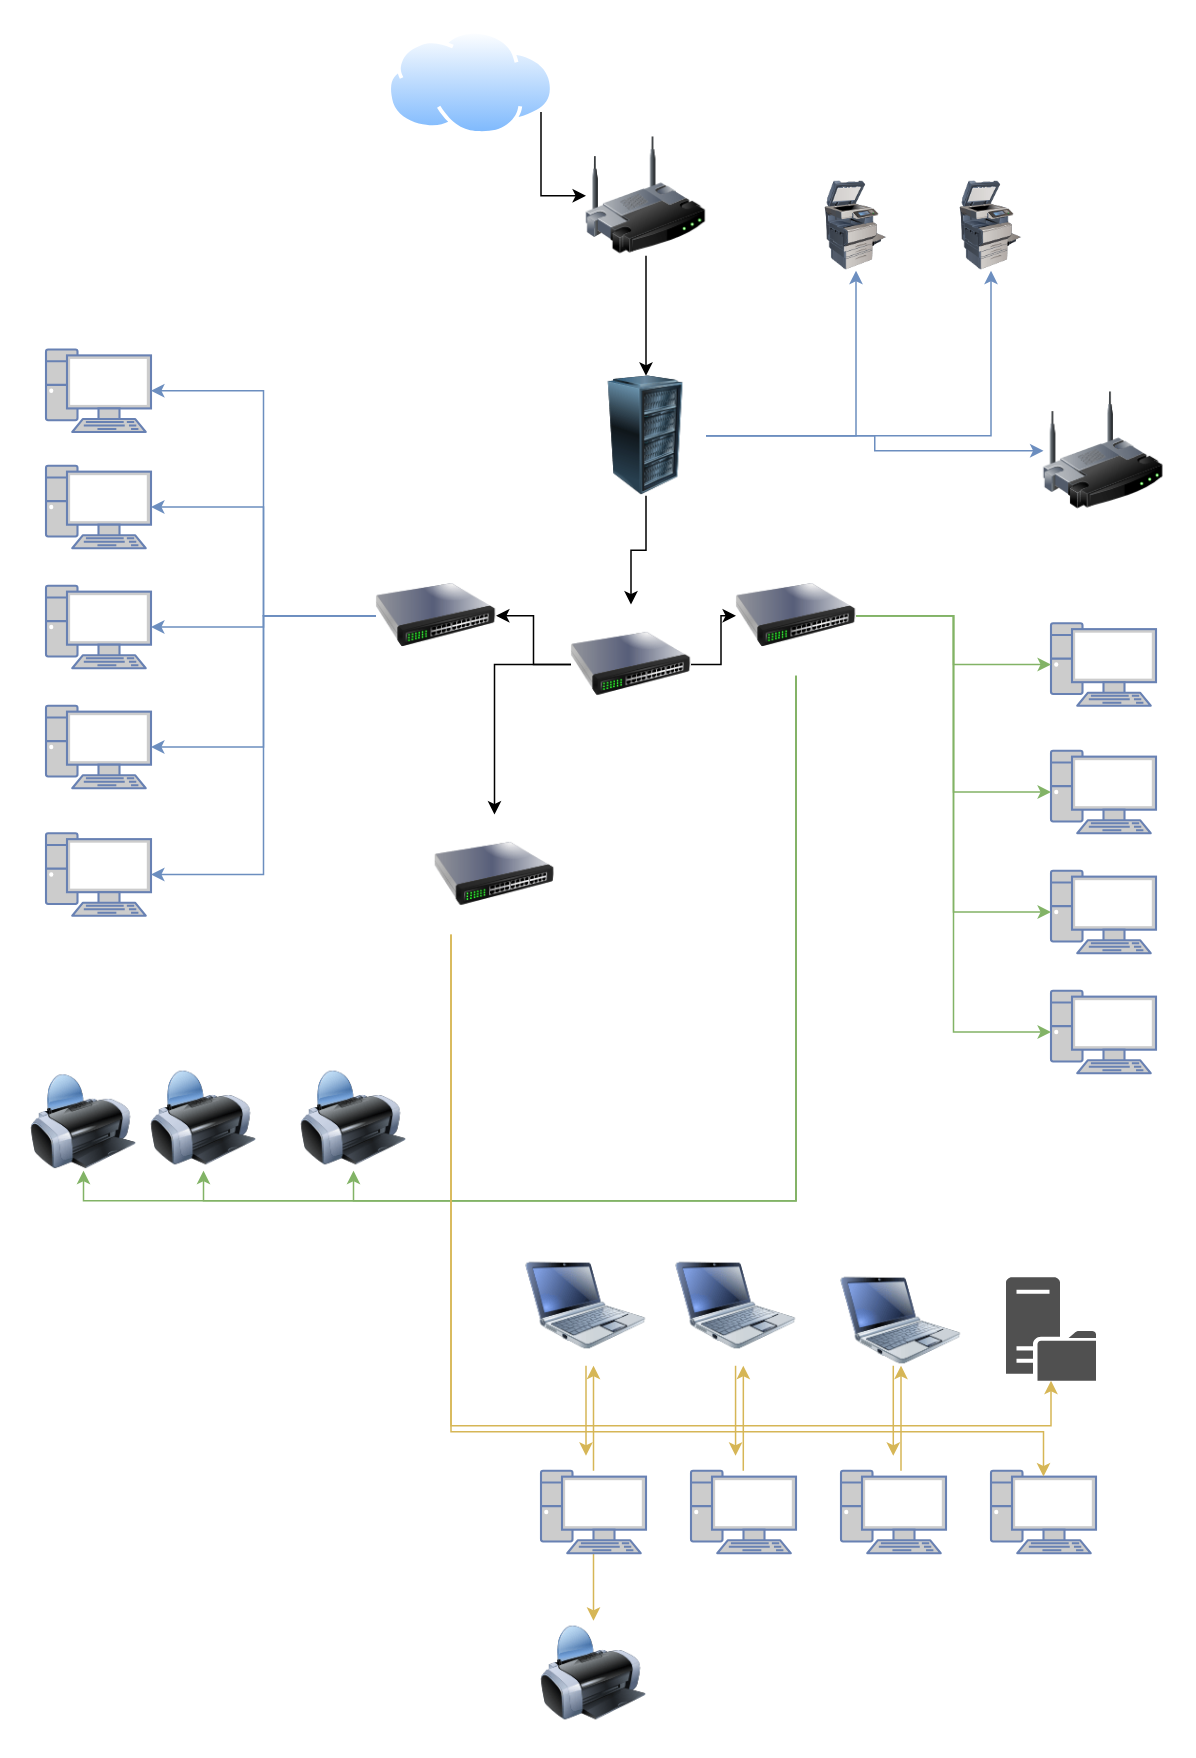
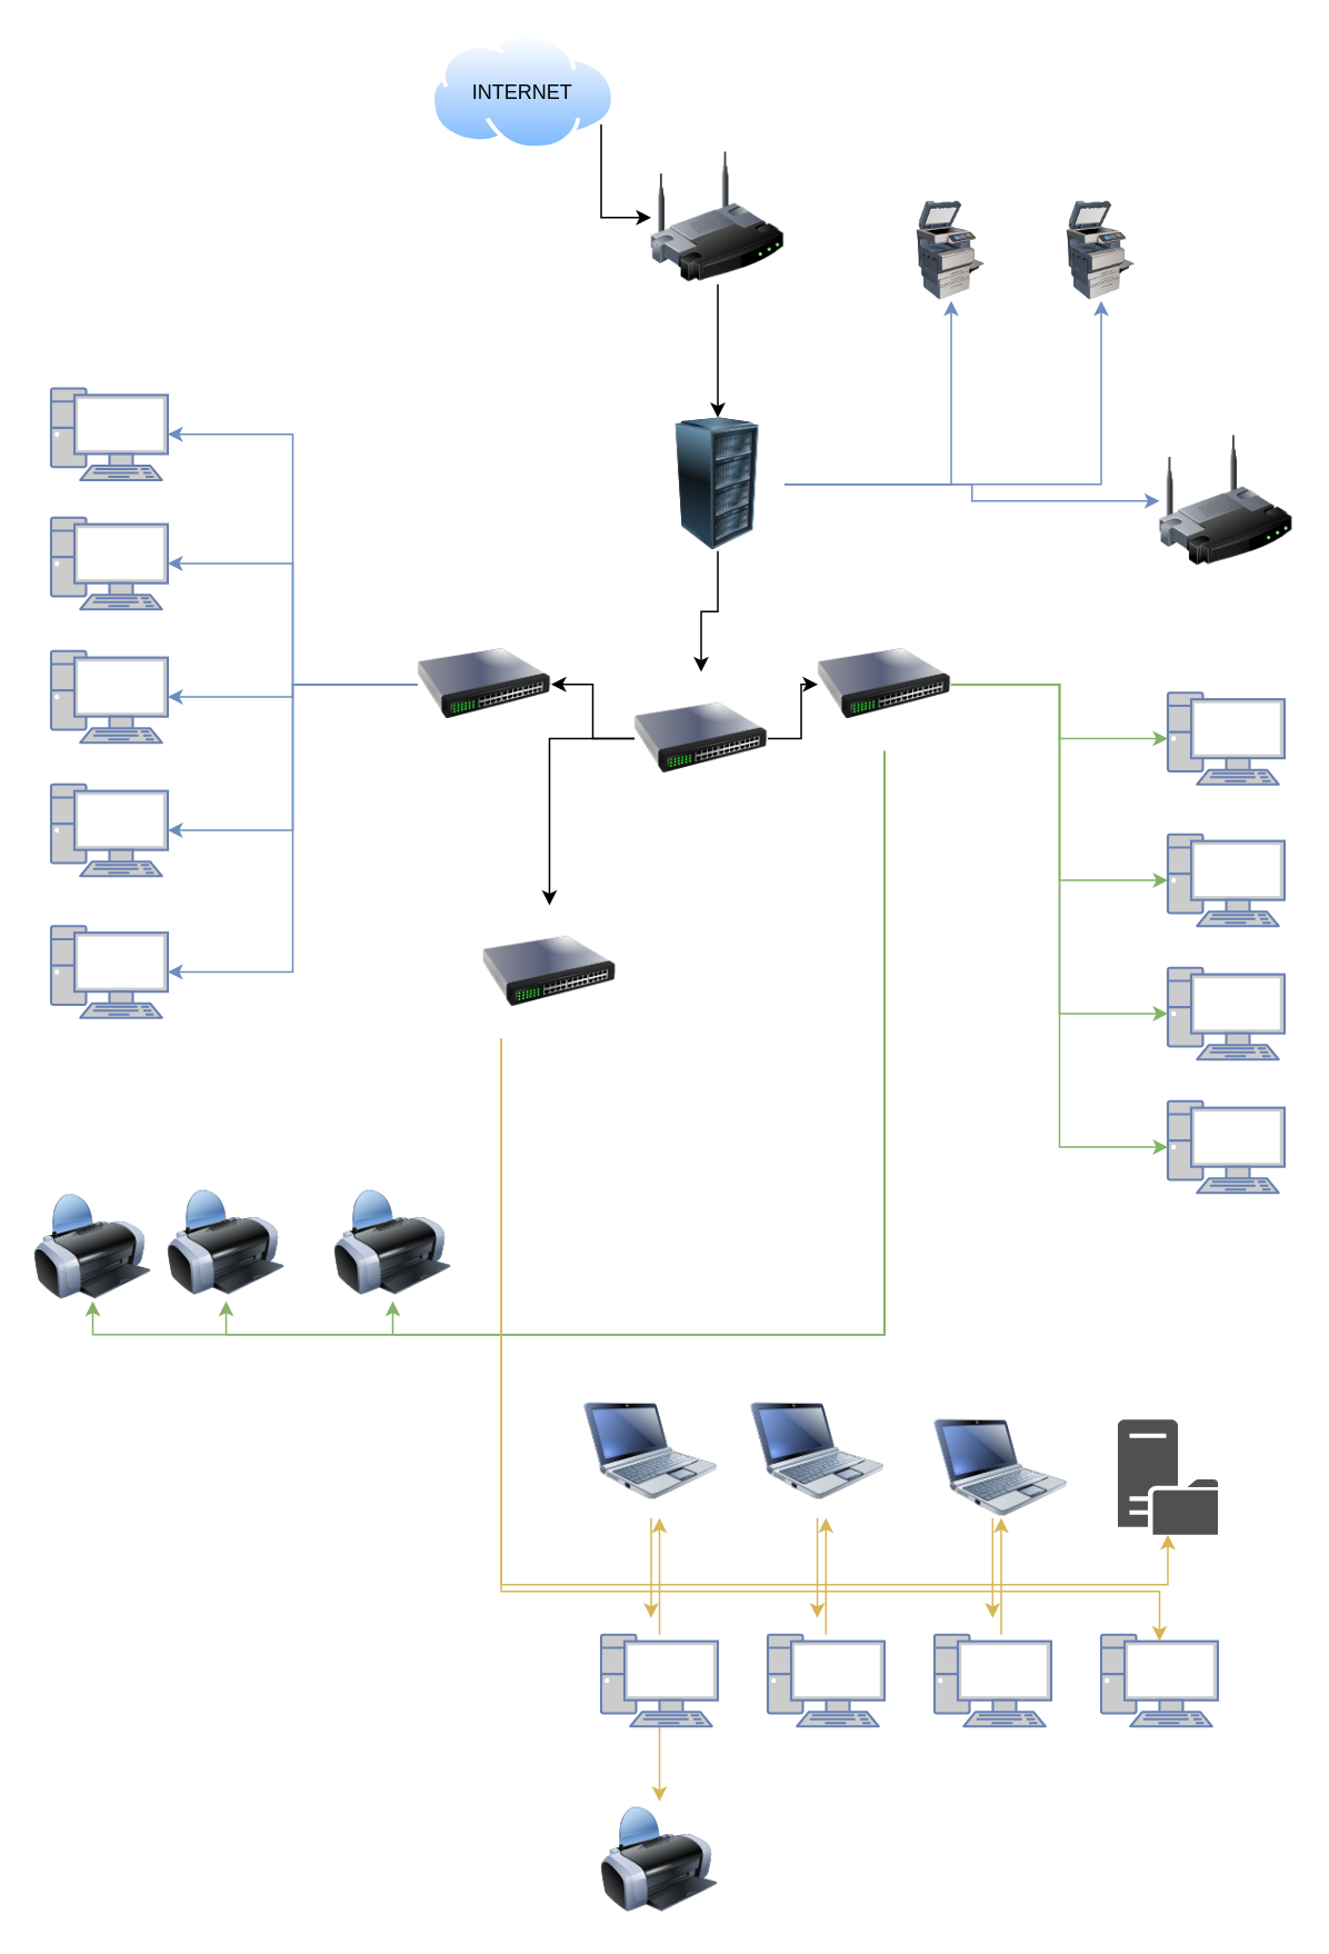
  <mxCell id="0" />
  <mxCell id="1" parent="0" />
  <mxCell id="2" value="" style="image;html=1;image=img/lib/clip_art/computers/Printer_128x128.png" vertex="1" parent="1"><mxGeometry x="200" y="710" width="70" height="70" as="geometry" /></mxCell>
  <mxCell id="3" value="" style="image;html=1;image=img/lib/clip_art/computers/Printer_Commercial_128x128.png" vertex="1" parent="1"><mxGeometry x="630" y="120" width="60" height="60" as="geometry" /></mxCell>
  <mxCell id="4" value="" style="fontColor=#0066CC;verticalAlign=top;verticalLabelPosition=bottom;labelPosition=center;align=center;html=1;outlineConnect=0;fillColor=#CCCCCC;strokeColor=#6881B3;gradientColor=none;gradientDirection=north;strokeWidth=2;shape=mxgraph.networks.pc;" vertex="1" parent="1"><mxGeometry x="660" y="980" width="70" height="55" as="geometry" /></mxCell>
  <mxCell id="5" style="edgeStyle=orthogonalEdgeStyle;rounded=0;orthogonalLoop=1;jettySize=auto;html=1;entryX=0.5;entryY=1;entryDx=0;entryDy=0;fillColor=#dae8fc;strokeColor=#6c8ebf;" edge="1" parent="1" source="9" target="16"><mxGeometry relative="1" as="geometry" /></mxCell>
  <mxCell id="6" style="edgeStyle=orthogonalEdgeStyle;rounded=0;orthogonalLoop=1;jettySize=auto;html=1;entryX=0.5;entryY=1;entryDx=0;entryDy=0;fillColor=#dae8fc;strokeColor=#6c8ebf;" edge="1" parent="1" source="9" target="3"><mxGeometry relative="1" as="geometry" /></mxCell>
  <mxCell id="7" style="edgeStyle=orthogonalEdgeStyle;rounded=0;orthogonalLoop=1;jettySize=auto;html=1;entryX=0.5;entryY=0;entryDx=0;entryDy=0;" edge="1" parent="1" source="9" target="41"><mxGeometry relative="1" as="geometry" /></mxCell>
  <mxCell id="8" style="edgeStyle=orthogonalEdgeStyle;rounded=0;orthogonalLoop=1;jettySize=auto;html=1;entryX=0;entryY=0.5;entryDx=0;entryDy=0;fillColor=#dae8fc;strokeColor=#6c8ebf;" edge="1" parent="1" source="9" target="59"><mxGeometry relative="1" as="geometry" /></mxCell>
  <mxCell id="9" value="" style="image;html=1;image=img/lib/clip_art/computers/Server_Rack_128x128.png" vertex="1" parent="1"><mxGeometry x="390" y="250" width="80" height="80" as="geometry" /></mxCell>
  <mxCell id="10" style="edgeStyle=orthogonalEdgeStyle;rounded=0;orthogonalLoop=1;jettySize=auto;html=1;entryX=0.5;entryY=0;entryDx=0;entryDy=0;" edge="1" parent="1" source="11" target="9"><mxGeometry relative="1" as="geometry" /></mxCell>
  <mxCell id="11" value="" style="image;html=1;image=img/lib/clip_art/networking/Wireless_Router_128x128.png" vertex="1" parent="1"><mxGeometry x="390" y="90" width="80" height="80" as="geometry" /></mxCell>
  <mxCell id="12" style="edgeStyle=orthogonalEdgeStyle;rounded=0;orthogonalLoop=1;jettySize=auto;html=1;fillColor=#fff2cc;strokeColor=#d6b656;" edge="1" parent="1" source="13"><mxGeometry relative="1" as="geometry"><mxPoint x="390" y="970" as="targetPoint" /></mxGeometry></mxCell>
  <mxCell id="13" value="" style="image;html=1;image=img/lib/clip_art/computers/Netbook_128x128.png" vertex="1" parent="1"><mxGeometry x="350" y="830" width="80" height="80" as="geometry" /></mxCell>
  <mxCell id="14" value="" style="image;html=1;image=img/lib/clip_art/computers/Netbook_128x128.png" vertex="1" parent="1"><mxGeometry x="450" y="830" width="80" height="80" as="geometry" /></mxCell>
  <mxCell id="15" value="" style="image;html=1;image=img/lib/clip_art/computers/Netbook_128x128.png" vertex="1" parent="1"><mxGeometry x="560" y="840" width="80" height="80" as="geometry" /></mxCell>
  <mxCell id="16" value="" style="image;html=1;image=img/lib/clip_art/computers/Printer_Commercial_128x128.png" vertex="1" parent="1"><mxGeometry x="540" y="120" width="60" height="60" as="geometry" /></mxCell>
  <mxCell id="17" style="edgeStyle=orthogonalEdgeStyle;rounded=0;orthogonalLoop=1;jettySize=auto;html=1;entryX=0.5;entryY=0;entryDx=0;entryDy=0;fillColor=#fff2cc;strokeColor=#d6b656;" edge="1" parent="1" source="19" target="53"><mxGeometry relative="1" as="geometry" /></mxCell>
  <mxCell id="18" style="edgeStyle=orthogonalEdgeStyle;rounded=0;orthogonalLoop=1;jettySize=auto;html=1;fillColor=#fff2cc;strokeColor=#d6b656;" edge="1" parent="1" source="19" target="13"><mxGeometry relative="1" as="geometry"><Array as="points"><mxPoint x="395" y="920" /><mxPoint x="395" y="920" /></Array></mxGeometry></mxCell>
  <mxCell id="19" value="" style="fontColor=#0066CC;verticalAlign=top;verticalLabelPosition=bottom;labelPosition=center;align=center;html=1;outlineConnect=0;fillColor=#CCCCCC;strokeColor=#6881B3;gradientColor=none;gradientDirection=north;strokeWidth=2;shape=mxgraph.networks.pc;" vertex="1" parent="1"><mxGeometry x="360" y="980" width="70" height="55" as="geometry" /></mxCell>
  <mxCell id="20" value="" style="fontColor=#0066CC;verticalAlign=top;verticalLabelPosition=bottom;labelPosition=center;align=center;html=1;outlineConnect=0;fillColor=#CCCCCC;strokeColor=#6881B3;gradientColor=none;gradientDirection=north;strokeWidth=2;shape=mxgraph.networks.pc;" vertex="1" parent="1"><mxGeometry x="460" y="980" width="70" height="55" as="geometry" /></mxCell>
  <mxCell id="21" value="" style="fontColor=#0066CC;verticalAlign=top;verticalLabelPosition=bottom;labelPosition=center;align=center;html=1;outlineConnect=0;fillColor=#CCCCCC;strokeColor=#6881B3;gradientColor=none;gradientDirection=north;strokeWidth=2;shape=mxgraph.networks.pc;" vertex="1" parent="1"><mxGeometry x="560" y="980" width="70" height="55" as="geometry" /></mxCell>
  <mxCell id="22" value="" style="fontColor=#0066CC;verticalAlign=top;verticalLabelPosition=bottom;labelPosition=center;align=center;html=1;outlineConnect=0;fillColor=#CCCCCC;strokeColor=#6881B3;gradientColor=none;gradientDirection=north;strokeWidth=2;shape=mxgraph.networks.pc;" vertex="1" parent="1"><mxGeometry x="700" y="660" width="70" height="55" as="geometry" /></mxCell>
  <mxCell id="23" value="" style="fontColor=#0066CC;verticalAlign=top;verticalLabelPosition=bottom;labelPosition=center;align=center;html=1;outlineConnect=0;fillColor=#CCCCCC;strokeColor=#6881B3;gradientColor=none;gradientDirection=north;strokeWidth=2;shape=mxgraph.networks.pc;" vertex="1" parent="1"><mxGeometry x="700" y="580" width="70" height="55" as="geometry" /></mxCell>
  <mxCell id="24" value="" style="fontColor=#0066CC;verticalAlign=top;verticalLabelPosition=bottom;labelPosition=center;align=center;html=1;outlineConnect=0;fillColor=#CCCCCC;strokeColor=#6881B3;gradientColor=none;gradientDirection=north;strokeWidth=2;shape=mxgraph.networks.pc;" vertex="1" parent="1"><mxGeometry x="700" y="500" width="70" height="55" as="geometry" /></mxCell>
  <mxCell id="25" value="" style="fontColor=#0066CC;verticalAlign=top;verticalLabelPosition=bottom;labelPosition=center;align=center;html=1;outlineConnect=0;fillColor=#CCCCCC;strokeColor=#6881B3;gradientColor=none;gradientDirection=north;strokeWidth=2;shape=mxgraph.networks.pc;" vertex="1" parent="1"><mxGeometry x="700" y="415" width="70" height="55" as="geometry" /></mxCell>
  <mxCell id="26" value="" style="fontColor=#0066CC;verticalAlign=top;verticalLabelPosition=bottom;labelPosition=center;align=center;html=1;outlineConnect=0;fillColor=#CCCCCC;strokeColor=#6881B3;gradientColor=none;gradientDirection=north;strokeWidth=2;shape=mxgraph.networks.pc;" vertex="1" parent="1"><mxGeometry x="30" y="555" width="70" height="55" as="geometry" /></mxCell>
  <mxCell id="27" value="" style="fontColor=#0066CC;verticalAlign=top;verticalLabelPosition=bottom;labelPosition=center;align=center;html=1;outlineConnect=0;fillColor=#CCCCCC;strokeColor=#6881B3;gradientColor=none;gradientDirection=north;strokeWidth=2;shape=mxgraph.networks.pc;" vertex="1" parent="1"><mxGeometry x="30" y="470" width="70" height="55" as="geometry" /></mxCell>
  <mxCell id="28" value="" style="fontColor=#0066CC;verticalAlign=top;verticalLabelPosition=bottom;labelPosition=center;align=center;html=1;outlineConnect=0;fillColor=#CCCCCC;strokeColor=#6881B3;gradientColor=none;gradientDirection=north;strokeWidth=2;shape=mxgraph.networks.pc;" vertex="1" parent="1"><mxGeometry x="30" y="390" width="70" height="55" as="geometry" /></mxCell>
  <mxCell id="29" value="" style="fontColor=#0066CC;verticalAlign=top;verticalLabelPosition=bottom;labelPosition=center;align=center;html=1;outlineConnect=0;fillColor=#CCCCCC;strokeColor=#6881B3;gradientColor=none;gradientDirection=north;strokeWidth=2;shape=mxgraph.networks.pc;" vertex="1" parent="1"><mxGeometry x="30" y="310" width="70" height="55" as="geometry" /></mxCell>
  <mxCell id="30" value="" style="fontColor=#0066CC;verticalAlign=top;verticalLabelPosition=bottom;labelPosition=center;align=center;html=1;outlineConnect=0;fillColor=#CCCCCC;strokeColor=#6881B3;gradientColor=none;gradientDirection=north;strokeWidth=2;shape=mxgraph.networks.pc;" vertex="1" parent="1"><mxGeometry x="30" y="232.5" width="70" height="55" as="geometry" /></mxCell>
  <mxCell id="31" value="" style="image;html=1;image=img/lib/clip_art/computers/Printer_128x128.png" vertex="1" parent="1"><mxGeometry x="100" y="710" width="70" height="70" as="geometry" /></mxCell>
  <mxCell id="32" value="" style="image;html=1;image=img/lib/clip_art/computers/Printer_128x128.png" vertex="1" parent="1"><mxGeometry x="20" y="715" width="70" height="65" as="geometry" /></mxCell>
  <mxCell id="33" value="" style="image;html=1;image=img/lib/clip_art/networking/Switch_128x128.png" vertex="1" parent="1"><mxGeometry x="250" y="370" width="80" height="80" as="geometry" /></mxCell>
  <mxCell id="34" style="edgeStyle=orthogonalEdgeStyle;rounded=0;orthogonalLoop=1;jettySize=auto;html=1;entryX=0.5;entryY=1;entryDx=0;entryDy=0;fillColor=#d5e8d4;strokeColor=#82b366;" edge="1" parent="1" source="37" target="32"><mxGeometry relative="1" as="geometry"><Array as="points"><mxPoint x="530" y="800" /><mxPoint x="55" y="800" /></Array></mxGeometry></mxCell>
  <mxCell id="35" style="edgeStyle=orthogonalEdgeStyle;rounded=0;orthogonalLoop=1;jettySize=auto;html=1;entryX=0.5;entryY=1;entryDx=0;entryDy=0;fillColor=#d5e8d4;strokeColor=#82b366;" edge="1" parent="1" source="37" target="31"><mxGeometry relative="1" as="geometry"><Array as="points"><mxPoint x="530" y="800" /><mxPoint x="135" y="800" /></Array></mxGeometry></mxCell>
  <mxCell id="36" style="edgeStyle=orthogonalEdgeStyle;rounded=0;orthogonalLoop=1;jettySize=auto;html=1;entryX=0.5;entryY=1;entryDx=0;entryDy=0;fillColor=#d5e8d4;strokeColor=#82b366;" edge="1" parent="1" source="37" target="2"><mxGeometry relative="1" as="geometry"><Array as="points"><mxPoint x="530" y="800" /><mxPoint x="235" y="800" /></Array></mxGeometry></mxCell>
  <mxCell id="37" value="" style="image;html=1;image=img/lib/clip_art/networking/Switch_128x128.png" vertex="1" parent="1"><mxGeometry x="490" y="370" width="80" height="80" as="geometry" /></mxCell>
  <mxCell id="38" style="edgeStyle=orthogonalEdgeStyle;rounded=0;orthogonalLoop=1;jettySize=auto;html=1;entryX=1;entryY=0.5;entryDx=0;entryDy=0;" edge="1" parent="1" source="41" target="33"><mxGeometry relative="1" as="geometry" /></mxCell>
  <mxCell id="39" style="edgeStyle=orthogonalEdgeStyle;rounded=0;orthogonalLoop=1;jettySize=auto;html=1;" edge="1" parent="1" source="41" target="37"><mxGeometry relative="1" as="geometry" /></mxCell>
  <mxCell id="40" style="edgeStyle=orthogonalEdgeStyle;rounded=0;orthogonalLoop=1;jettySize=auto;html=1;" edge="1" parent="1" source="41" target="43"><mxGeometry relative="1" as="geometry" /></mxCell>
  <mxCell id="41" value="" style="image;html=1;image=img/lib/clip_art/networking/Switch_128x128.png" vertex="1" parent="1"><mxGeometry x="380" y="402.5" width="80" height="80" as="geometry" /></mxCell>
  <mxCell id="42" style="edgeStyle=orthogonalEdgeStyle;rounded=0;orthogonalLoop=1;jettySize=auto;html=1;fillColor=#fff2cc;strokeColor=#d6b656;" edge="1" parent="1" source="43" target="60"><mxGeometry relative="1" as="geometry"><mxPoint x="260" y="1046" as="targetPoint" /><Array as="points"><mxPoint x="300" y="950" /><mxPoint x="700" y="950" /></Array></mxGeometry></mxCell>
  <mxCell id="43" value="" style="image;html=1;image=img/lib/clip_art/networking/Switch_128x128.png" vertex="1" parent="1"><mxGeometry x="289" y="542.5" width="80" height="80" as="geometry" /></mxCell>
  <mxCell id="44" style="edgeStyle=orthogonalEdgeStyle;rounded=0;orthogonalLoop=1;jettySize=auto;html=1;entryX=1;entryY=0.5;entryDx=0;entryDy=0;entryPerimeter=0;fillColor=#dae8fc;strokeColor=#6c8ebf;" edge="1" parent="1" source="33" target="30"><mxGeometry relative="1" as="geometry"><Array as="points"><mxPoint x="175" y="410" /><mxPoint x="175" y="260" /></Array></mxGeometry></mxCell>
  <mxCell id="45" style="edgeStyle=orthogonalEdgeStyle;rounded=0;orthogonalLoop=1;jettySize=auto;html=1;entryX=1;entryY=0.5;entryDx=0;entryDy=0;entryPerimeter=0;fillColor=#dae8fc;strokeColor=#6c8ebf;" edge="1" parent="1" source="33" target="29"><mxGeometry relative="1" as="geometry" /></mxCell>
  <mxCell id="46" style="edgeStyle=orthogonalEdgeStyle;rounded=0;orthogonalLoop=1;jettySize=auto;html=1;entryX=1;entryY=0.5;entryDx=0;entryDy=0;entryPerimeter=0;fillColor=#dae8fc;strokeColor=#6c8ebf;" edge="1" parent="1" source="33" target="28"><mxGeometry relative="1" as="geometry" /></mxCell>
  <mxCell id="47" style="edgeStyle=orthogonalEdgeStyle;rounded=0;orthogonalLoop=1;jettySize=auto;html=1;entryX=1;entryY=0.5;entryDx=0;entryDy=0;entryPerimeter=0;fillColor=#dae8fc;strokeColor=#6c8ebf;" edge="1" parent="1" source="33" target="27"><mxGeometry relative="1" as="geometry" /></mxCell>
  <mxCell id="48" style="edgeStyle=orthogonalEdgeStyle;rounded=0;orthogonalLoop=1;jettySize=auto;html=1;entryX=1;entryY=0.5;entryDx=0;entryDy=0;entryPerimeter=0;fillColor=#dae8fc;strokeColor=#6c8ebf;" edge="1" parent="1" source="33" target="26"><mxGeometry relative="1" as="geometry" /></mxCell>
  <mxCell id="49" style="edgeStyle=orthogonalEdgeStyle;rounded=0;orthogonalLoop=1;jettySize=auto;html=1;entryX=0;entryY=0.5;entryDx=0;entryDy=0;entryPerimeter=0;fillColor=#d5e8d4;strokeColor=#82b366;" edge="1" parent="1" source="37" target="22"><mxGeometry relative="1" as="geometry" /></mxCell>
  <mxCell id="50" style="edgeStyle=orthogonalEdgeStyle;rounded=0;orthogonalLoop=1;jettySize=auto;html=1;entryX=0;entryY=0.5;entryDx=0;entryDy=0;entryPerimeter=0;fillColor=#d5e8d4;strokeColor=#82b366;" edge="1" parent="1" source="37" target="23"><mxGeometry relative="1" as="geometry" /></mxCell>
  <mxCell id="51" style="edgeStyle=orthogonalEdgeStyle;rounded=0;orthogonalLoop=1;jettySize=auto;html=1;entryX=0;entryY=0.5;entryDx=0;entryDy=0;entryPerimeter=0;fillColor=#d5e8d4;strokeColor=#82b366;" edge="1" parent="1" source="37" target="24"><mxGeometry relative="1" as="geometry" /></mxCell>
  <mxCell id="52" style="edgeStyle=orthogonalEdgeStyle;rounded=0;orthogonalLoop=1;jettySize=auto;html=1;entryX=0;entryY=0.5;entryDx=0;entryDy=0;entryPerimeter=0;fillColor=#d5e8d4;strokeColor=#82b366;" edge="1" parent="1" source="37" target="25"><mxGeometry relative="1" as="geometry" /></mxCell>
  <mxCell id="53" value="" style="image;html=1;image=img/lib/clip_art/computers/Printer_128x128.png" vertex="1" parent="1"><mxGeometry x="360" y="1080" width="70" height="70" as="geometry" /></mxCell>
  <mxCell id="54" style="edgeStyle=orthogonalEdgeStyle;rounded=0;orthogonalLoop=1;jettySize=auto;html=1;entryX=0.5;entryY=0.07;entryDx=0;entryDy=0;entryPerimeter=0;fillColor=#fff2cc;strokeColor=#d6b656;" edge="1" parent="1" source="43" target="4"><mxGeometry relative="1" as="geometry"><Array as="points"><mxPoint x="300" y="954" /></Array></mxGeometry></mxCell>
  <mxCell id="55" style="edgeStyle=orthogonalEdgeStyle;rounded=0;orthogonalLoop=1;jettySize=auto;html=1;fillColor=#fff2cc;strokeColor=#d6b656;" edge="1" parent="1"><mxGeometry relative="1" as="geometry"><mxPoint x="494.86" y="980" as="sourcePoint" /><mxPoint x="494.86" y="910" as="targetPoint" /><Array as="points"><mxPoint x="494.86" y="920" /><mxPoint x="494.86" y="920" /></Array></mxGeometry></mxCell>
  <mxCell id="56" style="edgeStyle=orthogonalEdgeStyle;rounded=0;orthogonalLoop=1;jettySize=auto;html=1;fillColor=#fff2cc;strokeColor=#d6b656;" edge="1" parent="1"><mxGeometry relative="1" as="geometry"><mxPoint x="600" y="980" as="sourcePoint" /><mxPoint x="600" y="910" as="targetPoint" /><Array as="points"><mxPoint x="600" y="920" /><mxPoint x="600" y="920" /></Array></mxGeometry></mxCell>
  <mxCell id="57" style="edgeStyle=orthogonalEdgeStyle;rounded=0;orthogonalLoop=1;jettySize=auto;html=1;fillColor=#fff2cc;strokeColor=#d6b656;" edge="1" parent="1"><mxGeometry relative="1" as="geometry"><mxPoint x="489.71" y="970" as="targetPoint" /><mxPoint x="489.71" y="910" as="sourcePoint" /></mxGeometry></mxCell>
  <mxCell id="58" style="edgeStyle=orthogonalEdgeStyle;rounded=0;orthogonalLoop=1;jettySize=auto;html=1;fillColor=#fff2cc;strokeColor=#d6b656;" edge="1" parent="1"><mxGeometry relative="1" as="geometry"><mxPoint x="594.86" y="970" as="targetPoint" /><mxPoint x="594.86" y="910" as="sourcePoint" /></mxGeometry></mxCell>
  <mxCell id="59" value="" style="image;html=1;image=img/lib/clip_art/networking/Wireless_Router_128x128.png" vertex="1" parent="1"><mxGeometry x="695" y="260" width="80" height="80" as="geometry" /></mxCell>
  <mxCell id="60" value="" style="sketch=0;pointerEvents=1;shadow=0;dashed=0;html=1;strokeColor=none;fillColor=#505050;labelPosition=center;verticalLabelPosition=bottom;verticalAlign=top;outlineConnect=0;align=center;shape=mxgraph.office.servers.file_server;" vertex="1" parent="1"><mxGeometry x="670" y="851" width="60" height="69" as="geometry" /></mxCell>
  <mxCell id="61" style="edgeStyle=orthogonalEdgeStyle;rounded=0;orthogonalLoop=1;jettySize=auto;html=1;entryX=0;entryY=0.5;entryDx=0;entryDy=0;" edge="1" parent="1" source="62" target="11"><mxGeometry relative="1" as="geometry"><Array as="points"><mxPoint x="360" y="130" /></Array></mxGeometry></mxCell>
  <mxCell id="62" value="" style="image;aspect=fixed;perimeter=ellipsePerimeter;html=1;align=center;shadow=0;dashed=0;spacingTop=3;image=img/lib/active_directory/internet_cloud.svg;" vertex="1" parent="1"><mxGeometry x="257.89" y="20" width="111.11" height="70" as="geometry" /></mxCell>
+ <mxCell id="63" value="INTERNET" style="text;html=1;align=center;verticalAlign=middle;whiteSpace=wrap;rounded=0;" vertex="1" parent="1"><mxGeometry x="283.45" y="40" width="60" height="30" as="geometry" /></mxCell>
